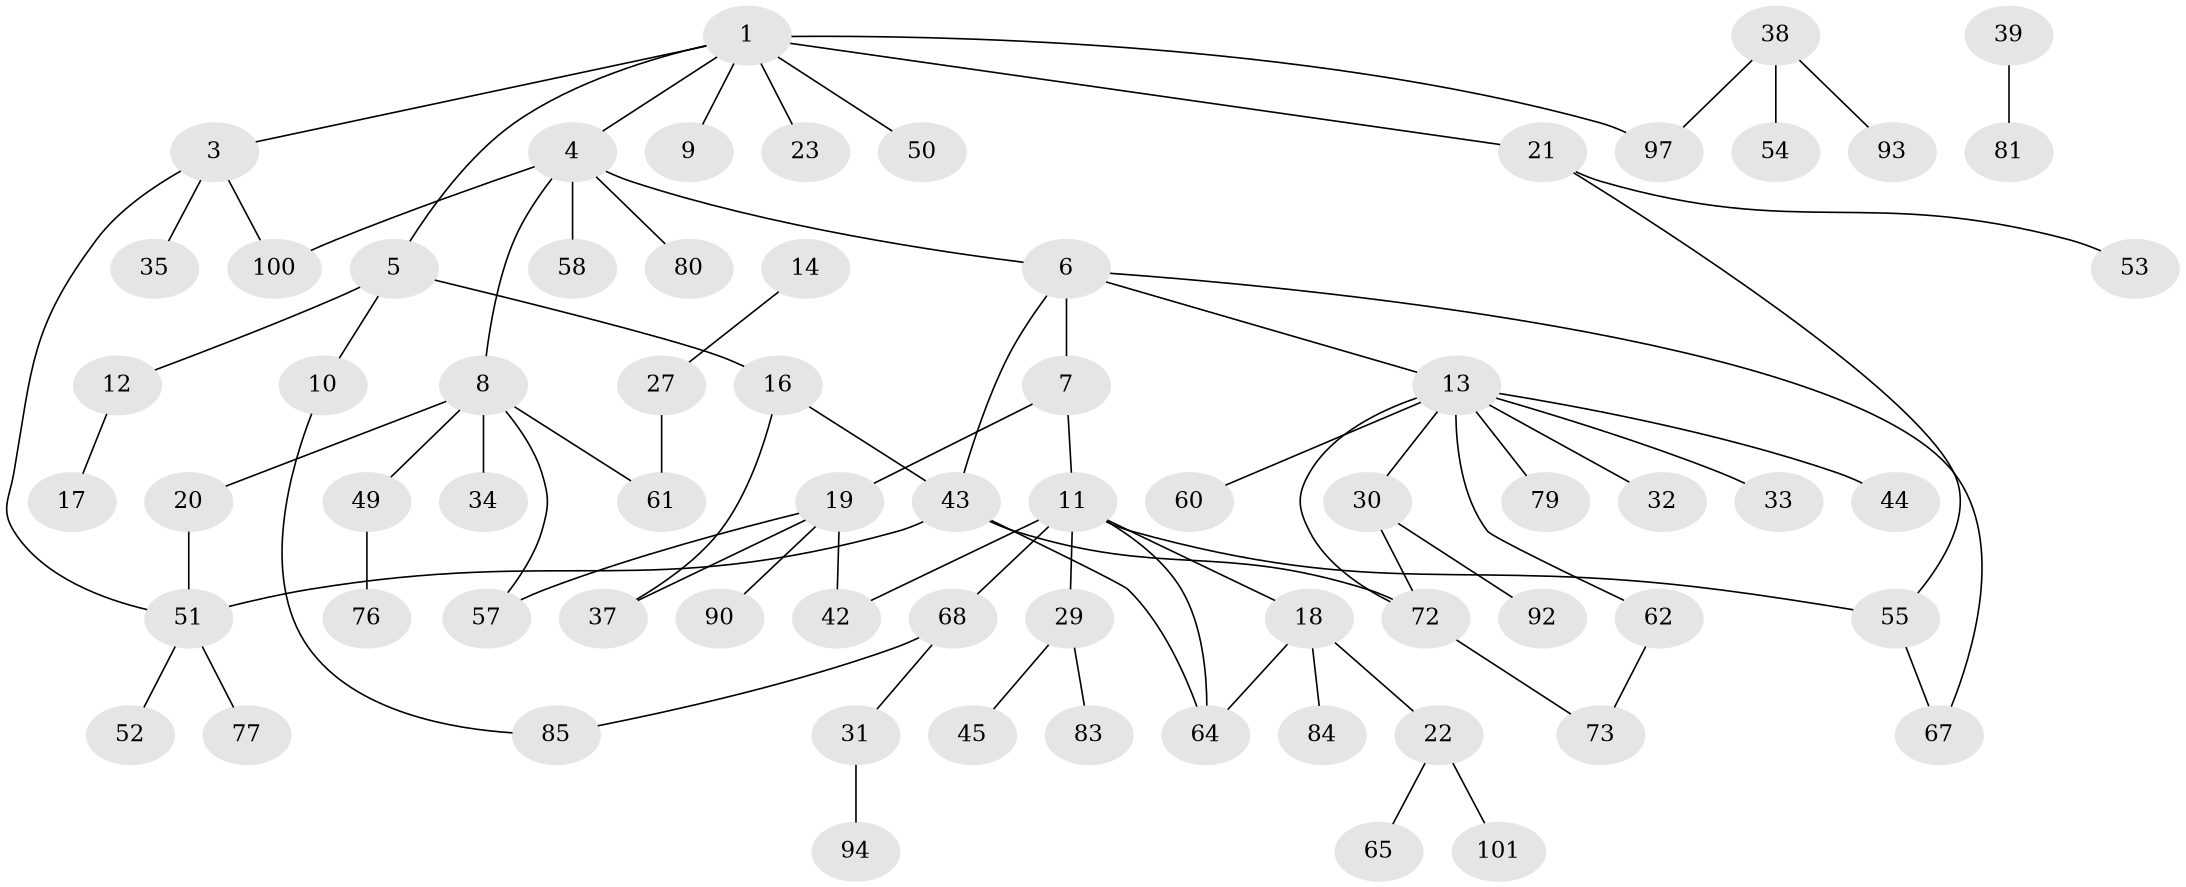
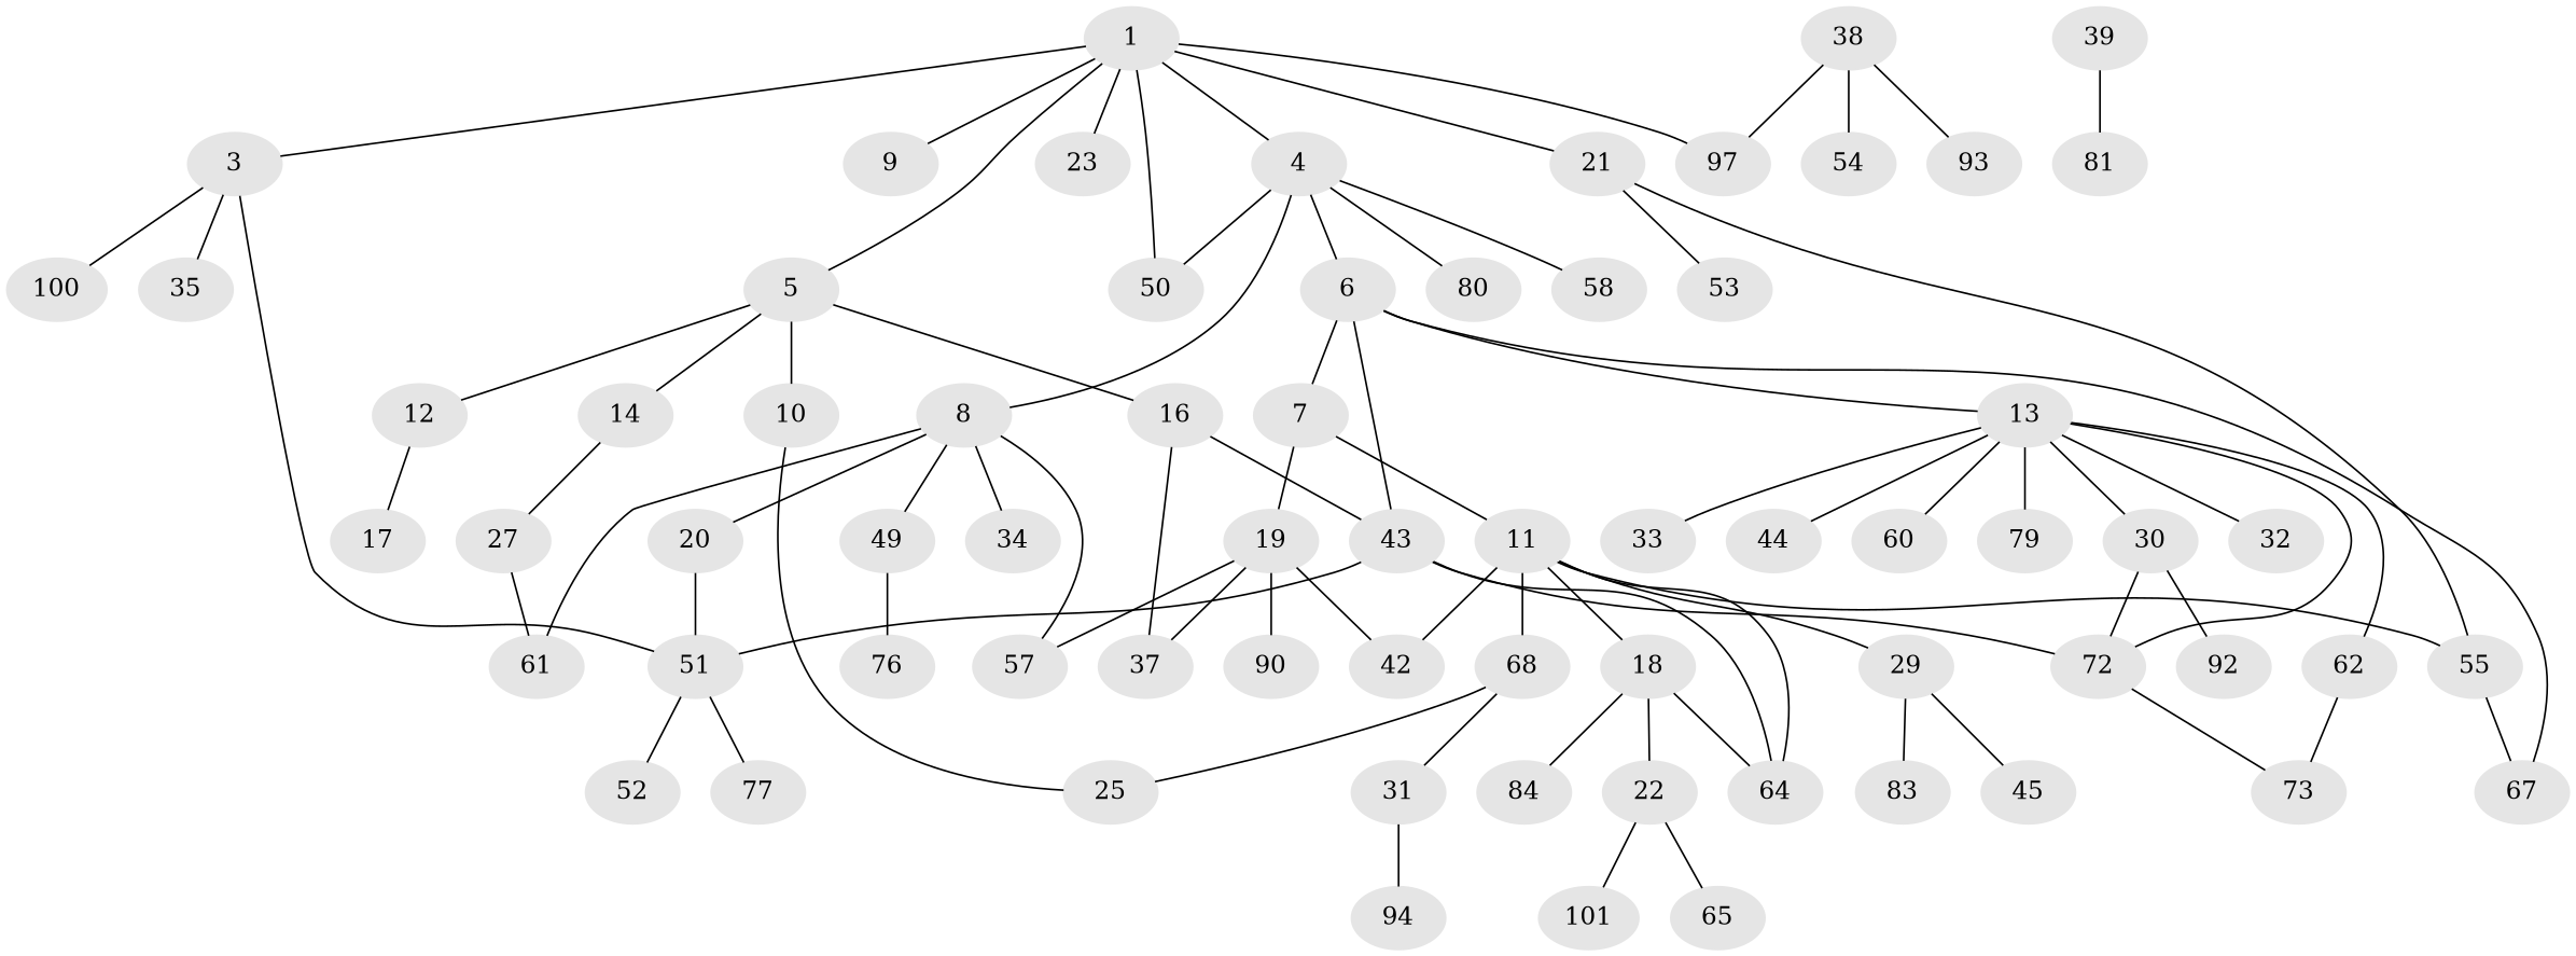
  graph {
    node [color=gray90 style=filled]
    1 [super="+2"]
    3 [super="+68"]
    4 [super="+36"]
    5 [super="+75"]
    9 [super="+47"]
    21
    23 [super="+102"]
    50
    97
    35 [super="+59"]
    51 [super="+92"]
    100
    6 [super="+56"]
    8 [super="+17"]
    58
    80
    10
    12 [super="+48"]
    14
    16 [super="+74"]
    55 [super="+63"]
    53
    52
    77
    7 [super="+88"]
    13 [super="+26"]
    43 [super="+89"]
    67 [super="+70"]
    20 [super="+99"]
    34
    49 [super="+95"]
    57
    61
-   85
+   85 [label=25]
    n35 [label=17]
    27 [super="+40"]
    37 [super="+69"]
    11 [super="+15"]
    19 [super="+25"]
    30 [super="+66"]
    32
    33
    44
    60
    62 [super="+98"]
    72 [super="+86"]
    79
    64
    18 [super="+24"]
    n50 [label=68 super="+82"]
    29 [super="+42"]
    n52 [label=42 super="+103"]
    90
    76
    22 [super="+46"]
    84
    31 [super="+96"]
    45
    83
    n60 [label=92]
    73
    65
    101
    39 [super="+78"]
    81
    94
    38 [super="+71"]
    54
    93
    1 -- 3
    1 -- 4
    1 -- 5
    1 -- 9
    1 -- 21
    1 -- 23
    1 -- 50
    1 -- 97
    3 -- 35
    3 -- 51
    3 -- 100
-   4 -- 100
+   4 -- 50
    4 -- 6
    4 -- 8
    4 -- 58
    4 -- 80
    5 -- 10
    5 -- 12
+   5 -- 14
    5 -- 16
    21 -- 55
    21 -- 53
    51 -- 52
    51 -- 77
    6 -- 7
    6 -- 13
    6 -- 43
    6 -- 67
    8 -- 20
    8 -- 34
    8 -- 49
    8 -- 57
    8 -- 61
    10 -- 85
    12 -- n35
    14 -- 27
    16 -- 43
    16 -- 37
    55 -- 67
    7 -- 11
    7 -- 19
    13 -- 30
    13 -- 32
    13 -- 33
    13 -- 44
    13 -- 60
    13 -- 62
    13 -- 72
    13 -- 79
    43 -- 51
    43 -- 72
    43 -- 64
    20 -- 51
    49 -- 76
    27 -- 61
    11 -- 55
    11 -- 64
    11 -- 18
    11 -- n50
    11 -- 29
    11 -- n52
    19 -- 57
    19 -- 37
    19 -- n52
    19 -- 90
    30 -- 72
    30 -- n60
    62 -- 73
    72 -- 73
    18 -- 64
    18 -- 22
    18 -- 84
    n50 -- 85
    n50 -- 31
    29 -- 45
    29 -- 83
    22 -- 65
    22 -- 101
    31 -- 94
    39 -- 81
    38 -- 97
    38 -- 54
    38 -- 93
  }
